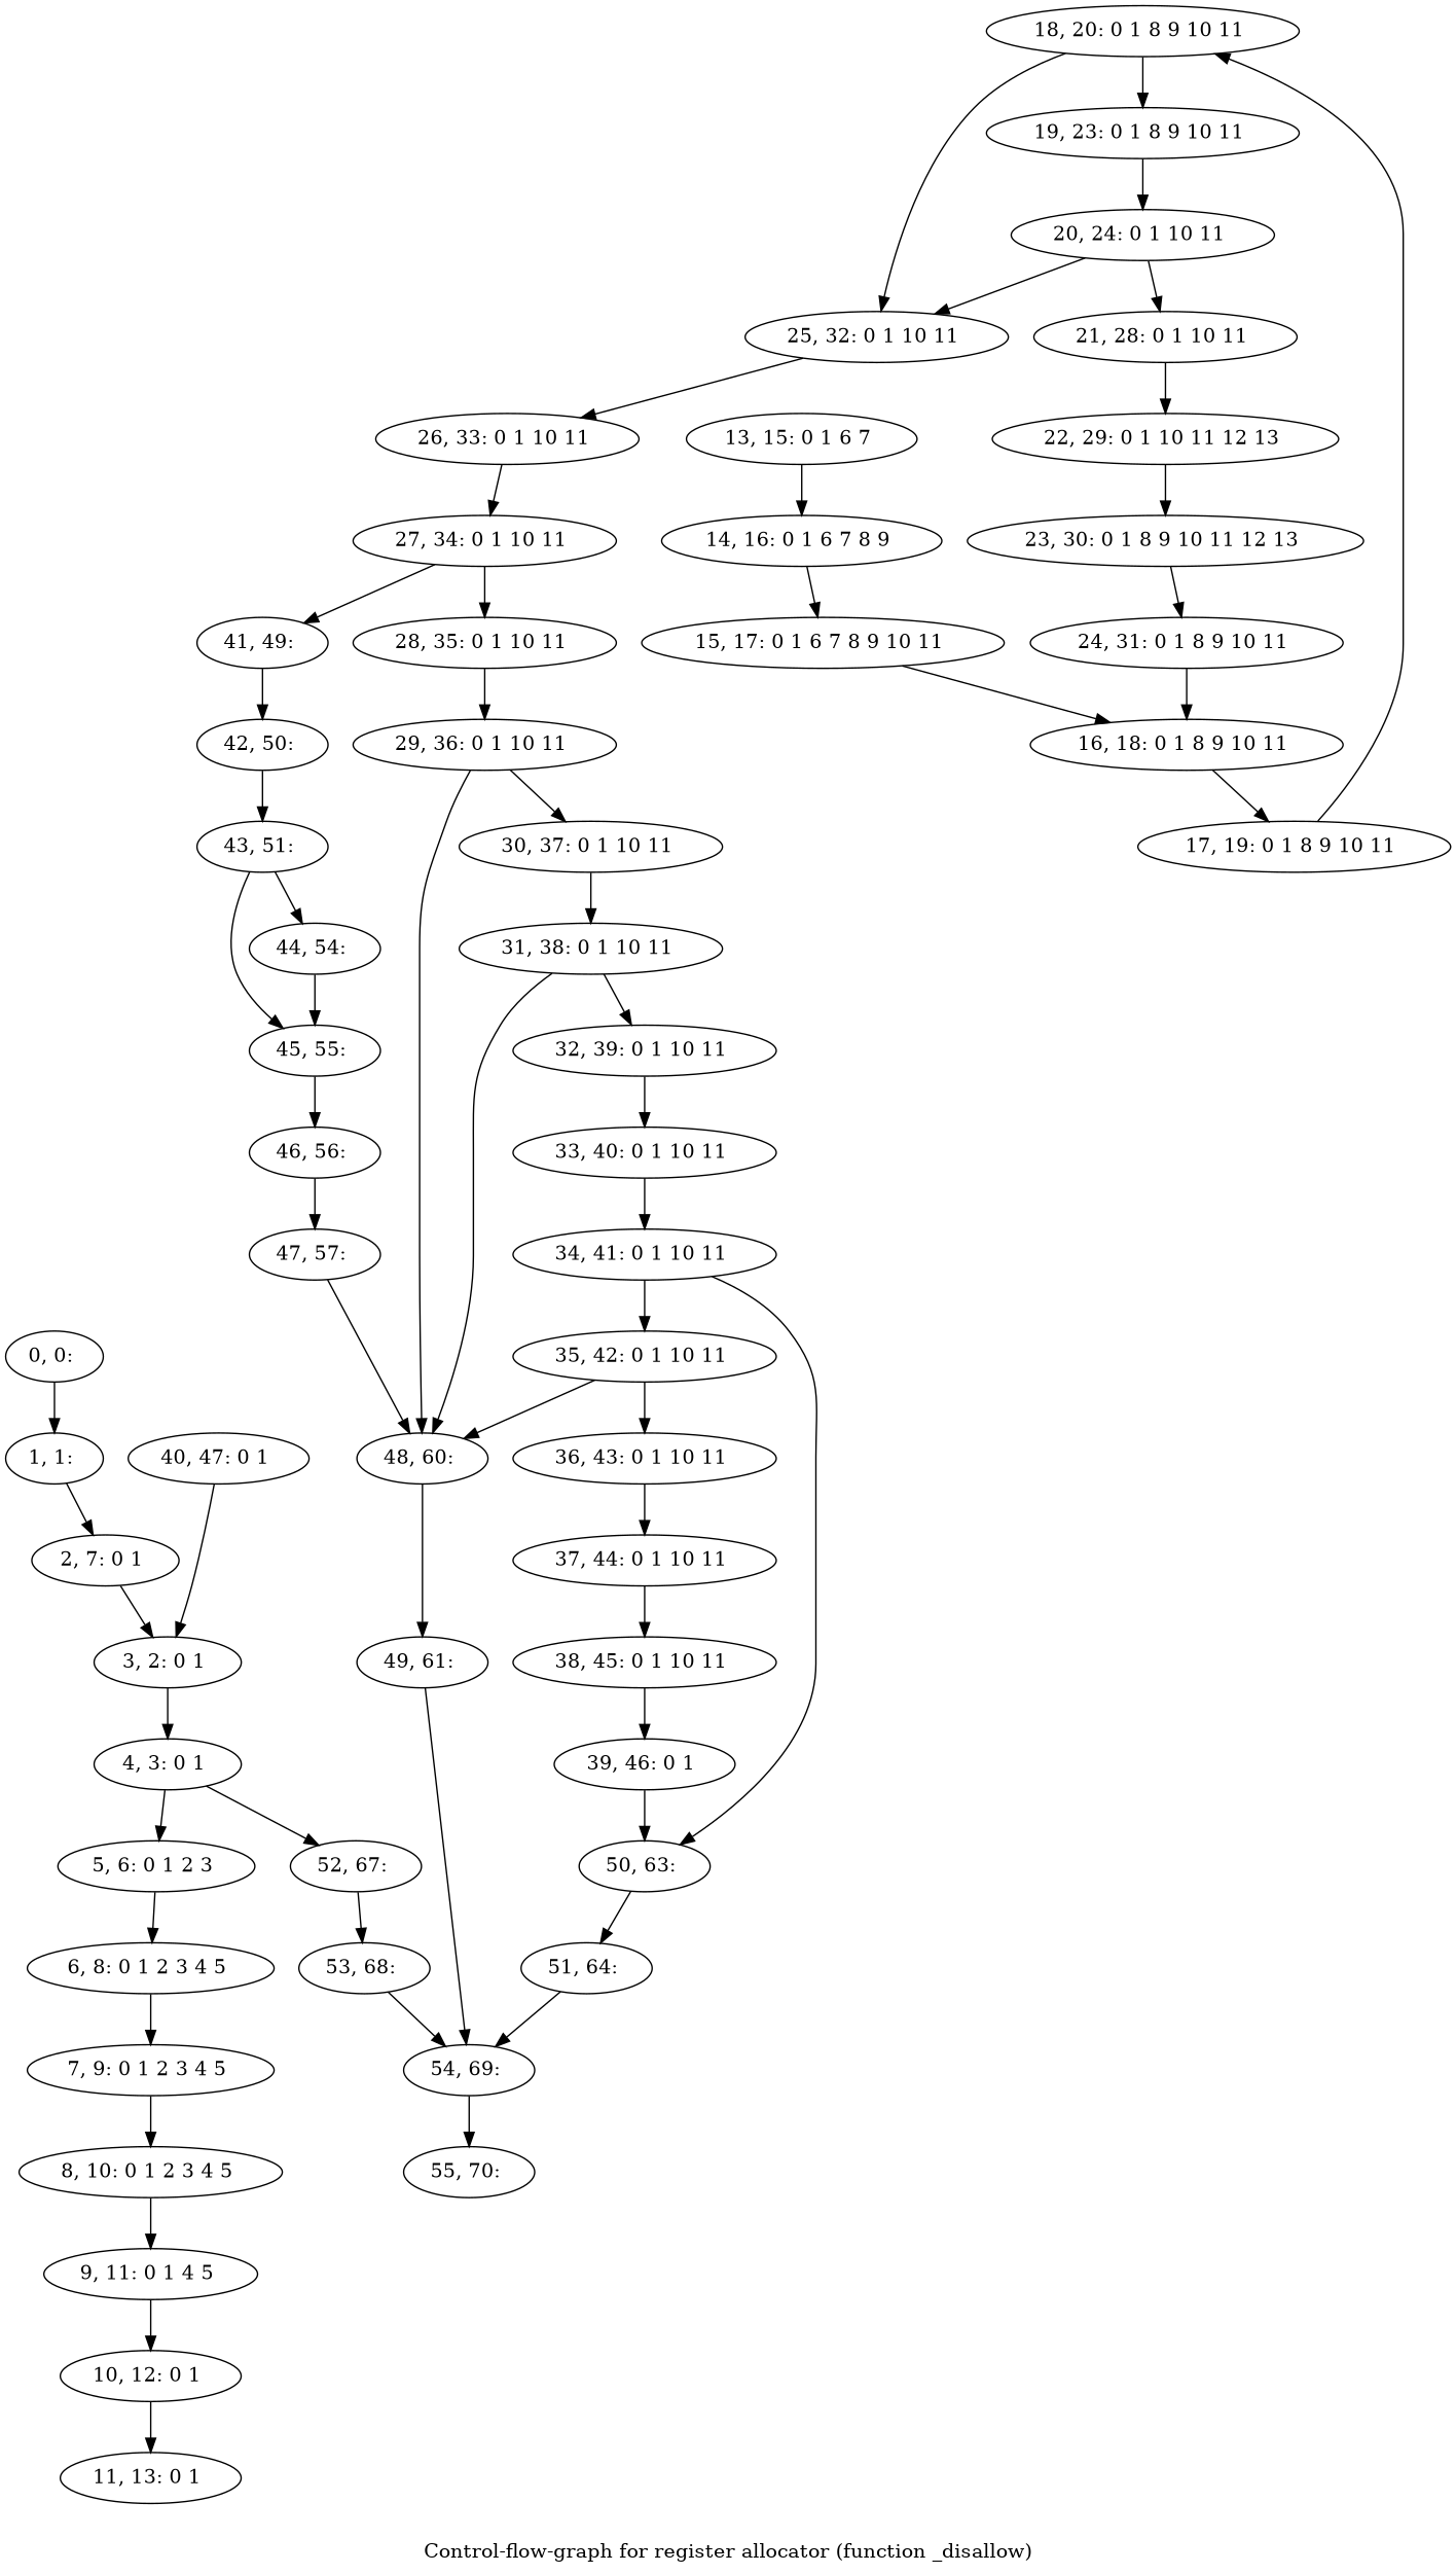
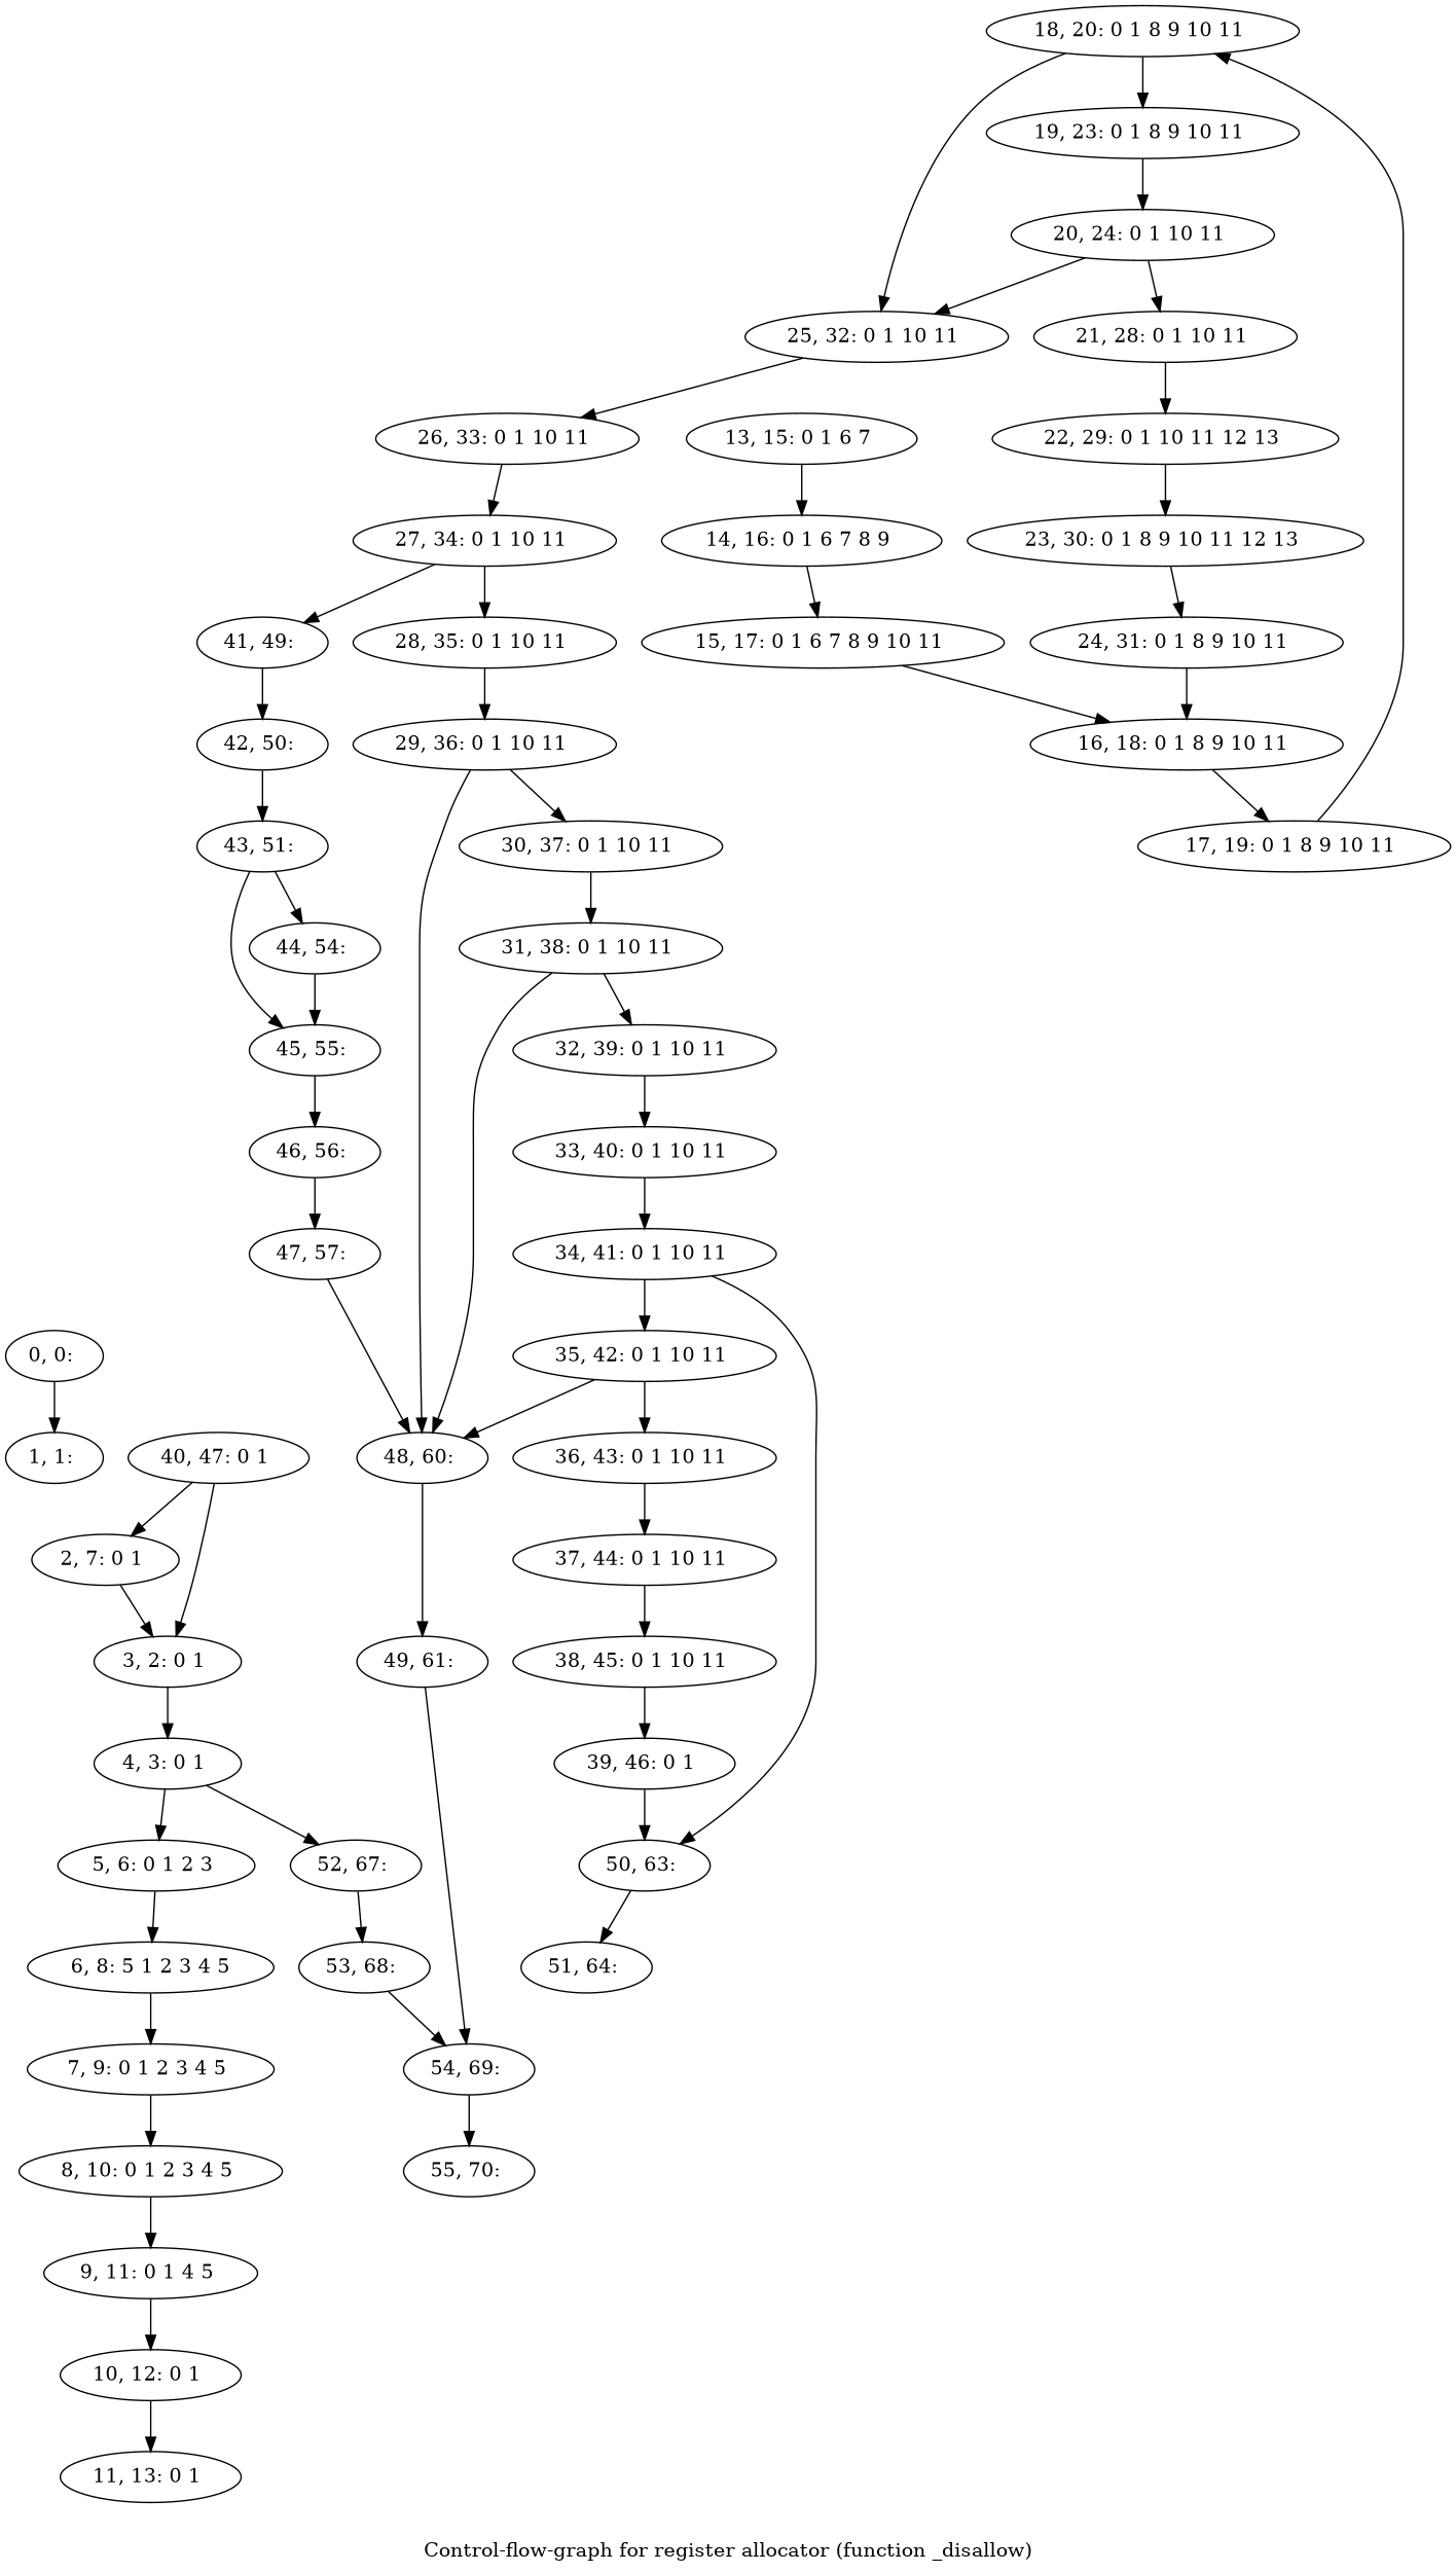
  digraph {
    label="Control-flow-graph for register allocator (function _disallow)"
    n1 [label="0, 0: "]
    n2 [label="1, 1: "]
    n3 [label="2, 7: 0 1 "]
    n4 [label="3, 2: 0 1 "]
    n5 [label="4, 3: 0 1 "]
    n6 [label="5, 6: 0 1 2 3 "]
    n7 [label="52, 67: "]
-   n8 [label="6, 8: 0 1 2 3 4 5 "]
+   n8 [label="6, 8: 5 1 2 3 4 5"]
    n9 [label="53, 68: "]
    n10 [label="7, 9: 0 1 2 3 4 5 "]
    n11 [label="8, 10: 0 1 2 3 4 5 "]
    n12 [label="9, 11: 0 1 4 5 "]
    n13 [label="10, 12: 0 1 "]
    n14 [label="11, 13: 0 1 "]
    n15 [label="13, 15: 0 1 6 7 "]
    n16 [label="14, 16: 0 1 6 7 8 9 "]
    n17 [label="15, 17: 0 1 6 7 8 9 10 11 "]
    n18 [label="16, 18: 0 1 8 9 10 11 "]
    n19 [label="17, 19: 0 1 8 9 10 11 "]
    n20 [label="18, 20: 0 1 8 9 10 11 "]
    n21 [label="19, 23: 0 1 8 9 10 11 "]
    n22 [label="25, 32: 0 1 10 11 "]
    n23 [label="20, 24: 0 1 10 11 "]
    n24 [label="26, 33: 0 1 10 11 "]
    n25 [label="21, 28: 0 1 10 11 "]
    n26 [label="22, 29: 0 1 10 11 12 13 "]
    n27 [label="23, 30: 0 1 8 9 10 11 12 13 "]
    n28 [label="24, 31: 0 1 8 9 10 11 "]
    n29 [label="27, 34: 0 1 10 11 "]
    n30 [label="28, 35: 0 1 10 11 "]
    n31 [label="41, 49: "]
    n32 [label="29, 36: 0 1 10 11 "]
    n33 [label="42, 50: "]
    n34 [label="30, 37: 0 1 10 11 "]
    n35 [label="48, 60: "]
    n36 [label="31, 38: 0 1 10 11 "]
    n37 [label="49, 61: "]
    n38 [label="32, 39: 0 1 10 11 "]
    n39 [label="33, 40: 0 1 10 11 "]
    n40 [label="34, 41: 0 1 10 11 "]
    n41 [label="50, 63: "]
    n42 [label="35, 42: 0 1 10 11 "]
    n43 [label="51, 64: "]
    n44 [label="36, 43: 0 1 10 11 "]
    n45 [label="37, 44: 0 1 10 11 "]
    n46 [label="38, 45: 0 1 10 11 "]
    n47 [label="39, 46: 0 1 "]
    n48 [label="40, 47: 0 1 "]
    n49 [label="43, 51: "]
    n50 [label="44, 54: "]
    n51 [label="45, 55: "]
    n52 [label="46, 56: "]
    n53 [label="47, 57: "]
    n54 [label="54, 69: "]
    n55 [label="55, 70: "]
    n1 -> n2
-   n2 -> n3
+   n48 -> n3
    n3 -> n4
    n4 -> n5
    n5 -> n6
    n5 -> n7
    n6 -> n8
    n7 -> n9
    n8 -> n10
    n9 -> n54
    n10 -> n11
    n11 -> n12
    n12 -> n13
    n13 -> n14
    n15 -> n16
    n16 -> n17
    n17 -> n18
    n18 -> n19
    n19 -> n20
    n20 -> n21
    n20 -> n22
    n21 -> n23
    n22 -> n24
    n23 -> n22
    n23 -> n25
    n24 -> n29
    n25 -> n26
    n26 -> n27
    n27 -> n28
    n28 -> n18
    n29 -> n30
    n29 -> n31
    n30 -> n32
    n31 -> n33
    n32 -> n34
    n32 -> n35
    n33 -> n49
    n34 -> n36
    n35 -> n37
    n36 -> n35
    n36 -> n38
    n37 -> n54
    n38 -> n39
    n39 -> n40
    n40 -> n41
    n40 -> n42
    n41 -> n43
    n42 -> n35
    n42 -> n44
-   n43 -> n54
    n44 -> n45
    n45 -> n46
    n46 -> n47
    n47 -> n41
    n48 -> n4
    n49 -> n50
    n49 -> n51
    n50 -> n51
    n51 -> n52
    n52 -> n53
    n53 -> n35
    n54 -> n55
  }
